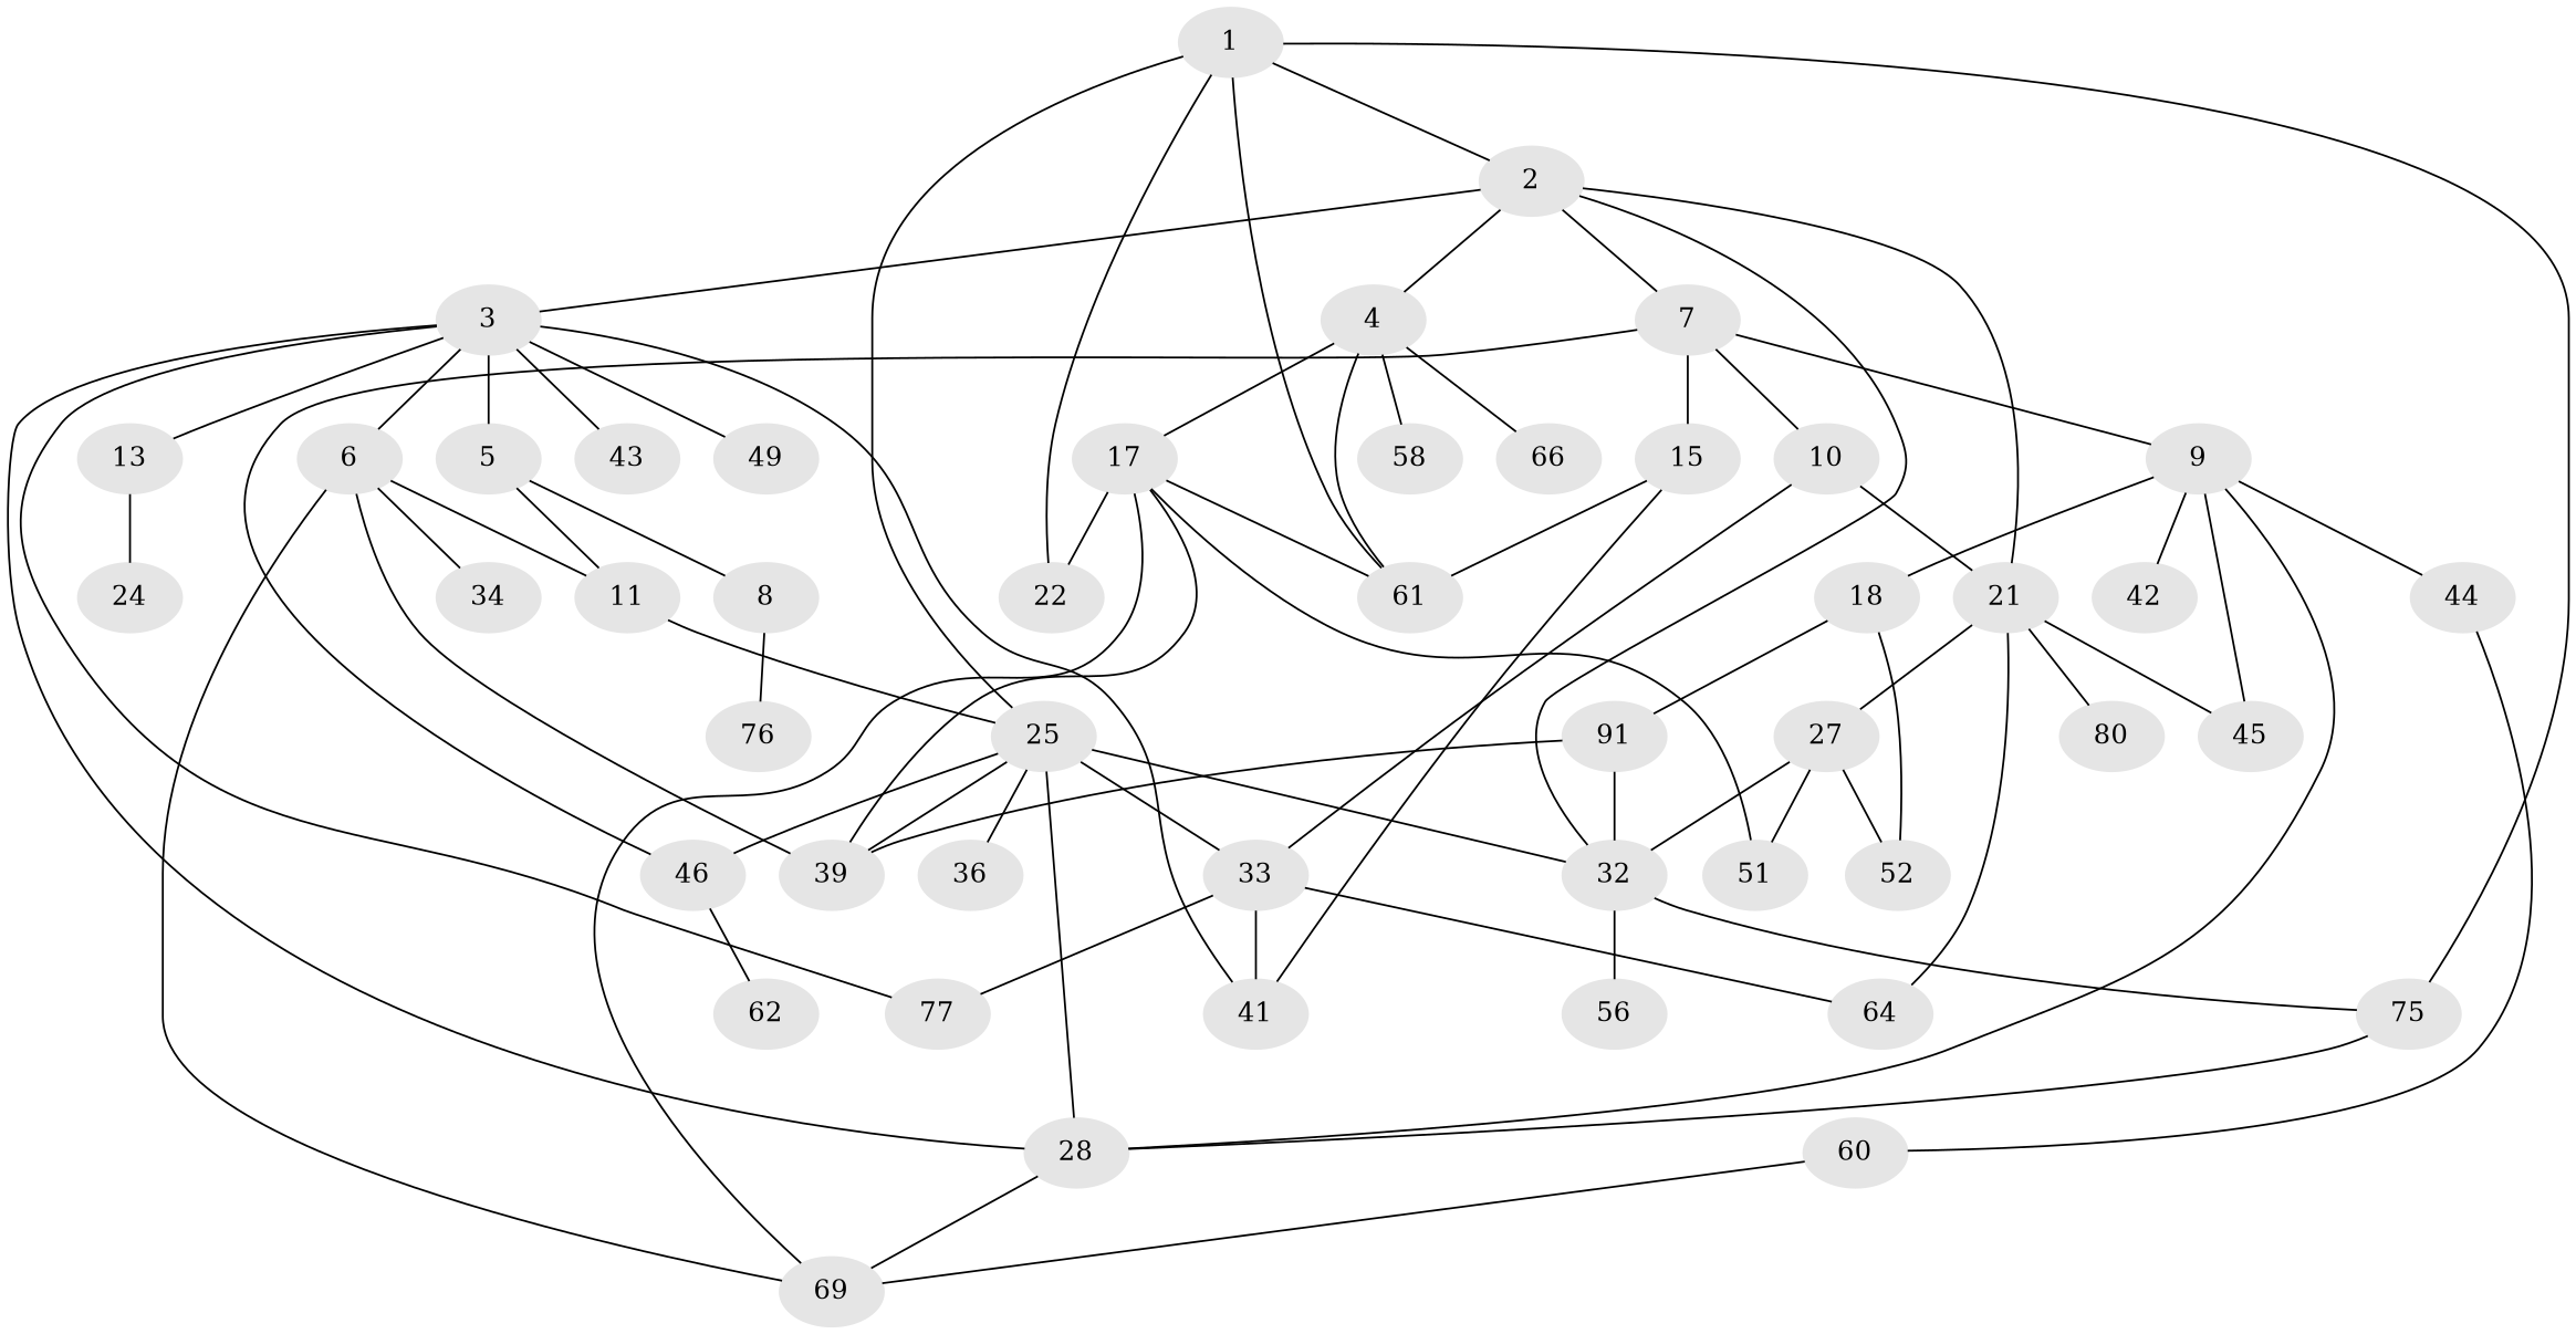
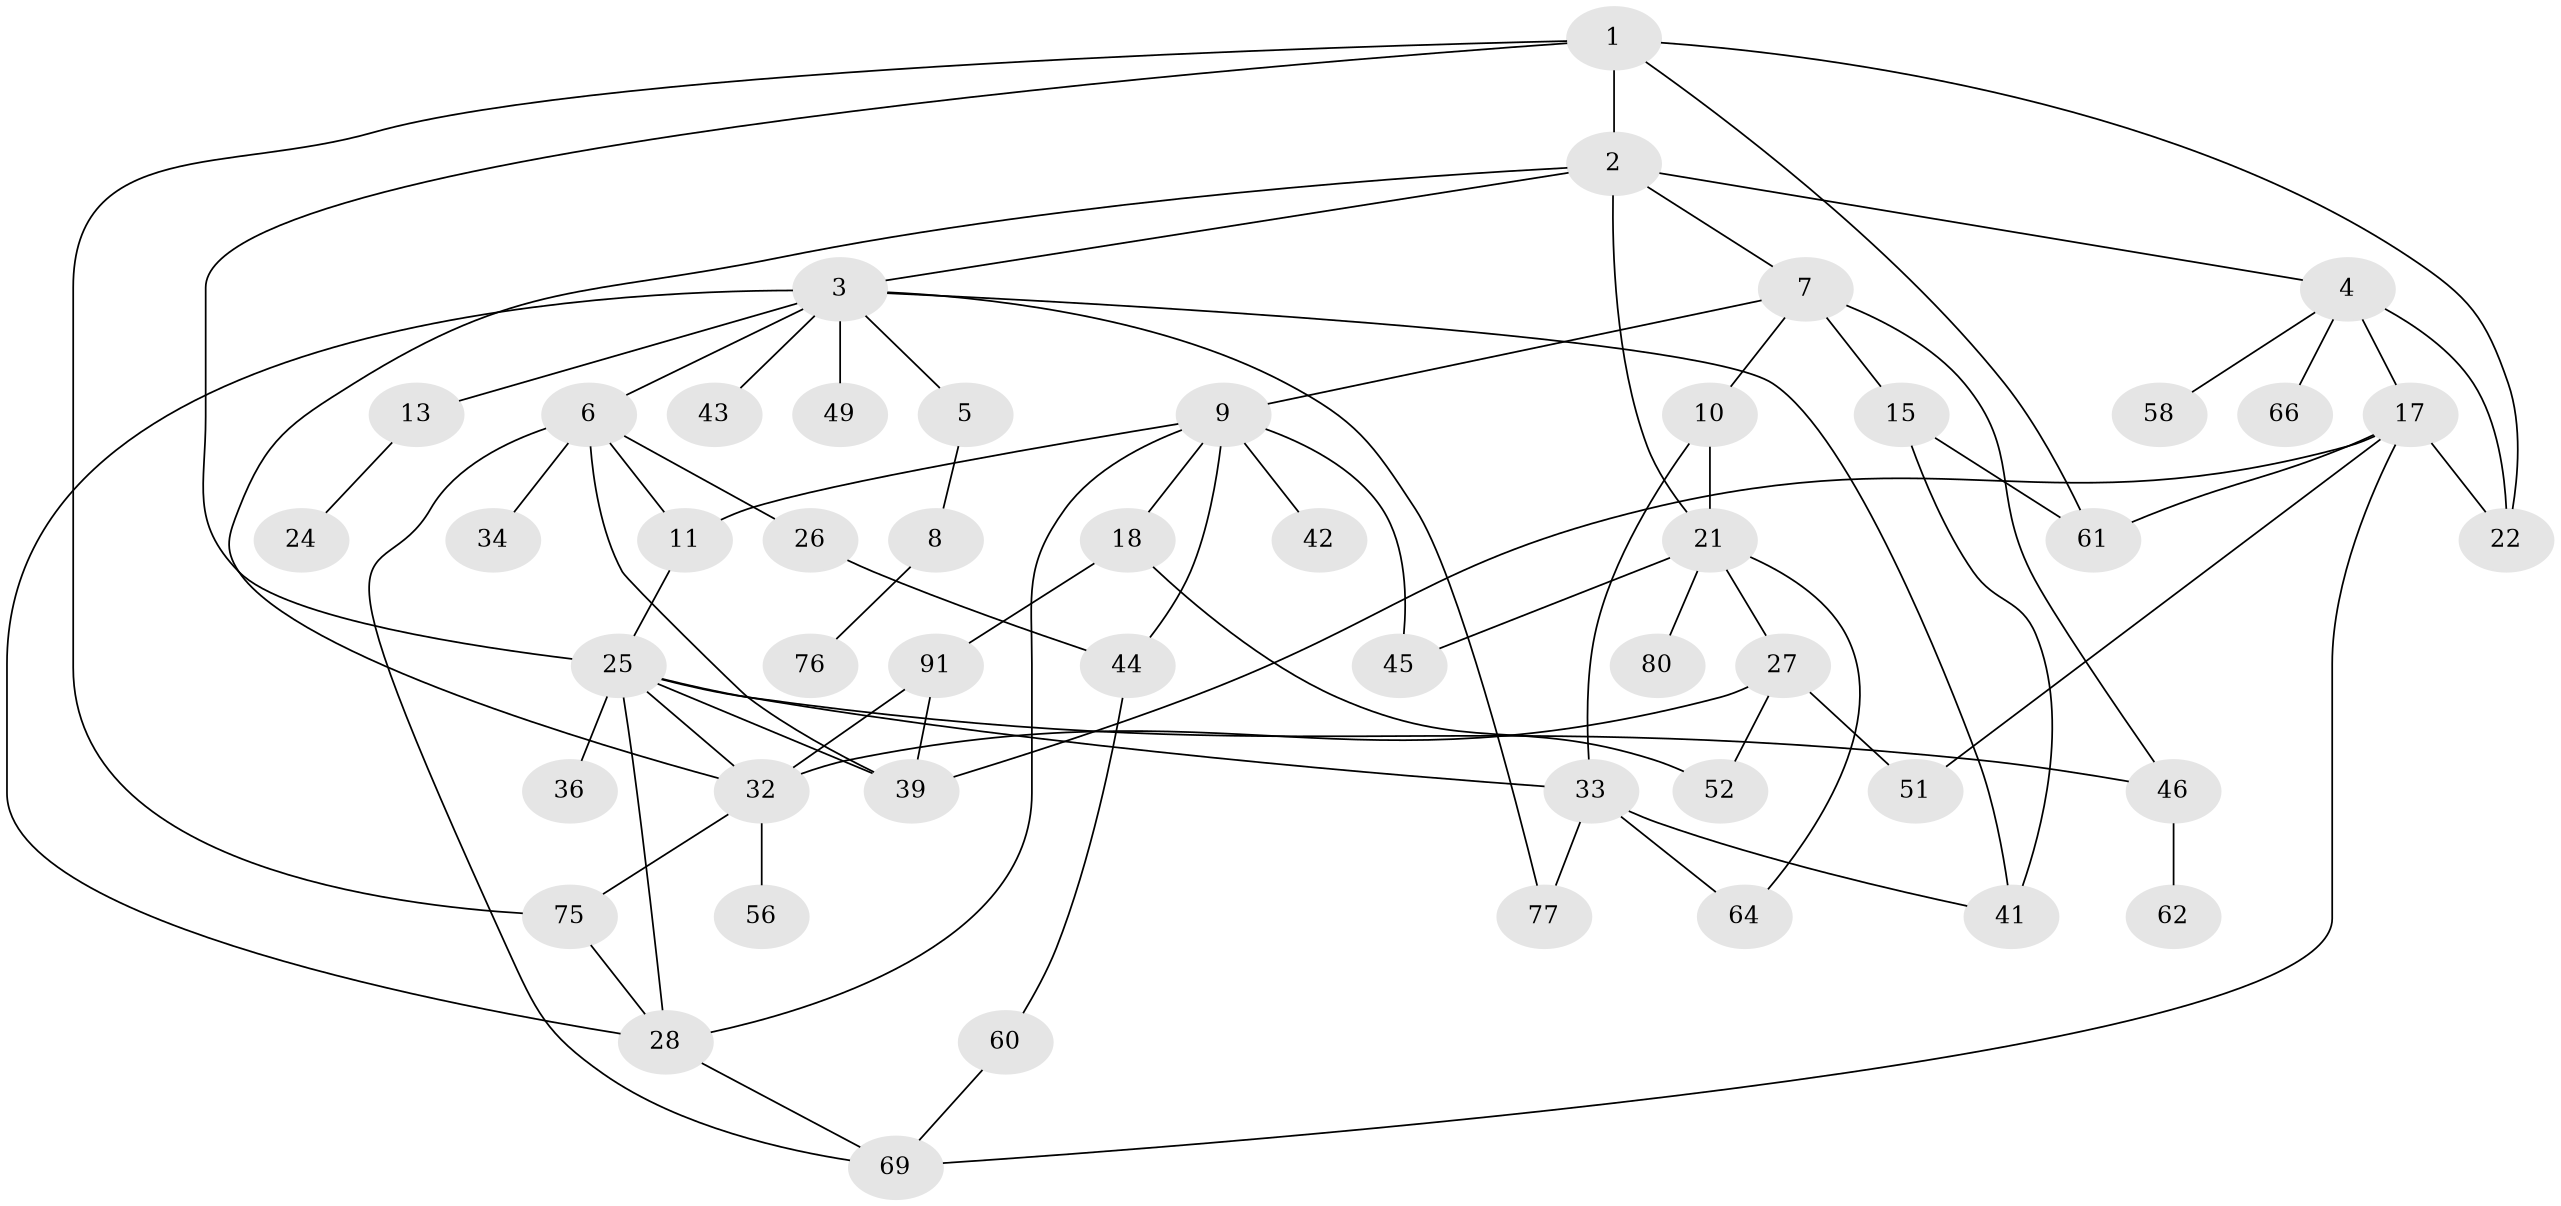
  graph {
    node [color=gray90 style=filled]
    1 [super="+48"]
    2 [super="+19"]
    22
    25 [super="+59"]
    61
    75
    3 [super="+37"]
    4 [super="+63"]
    7 [super="+29"]
    21 [super="+30"]
    32 [super="+55"]
    8 [super="+35"]
    5
    46
    28 [super="+67"]
    39 [super="+71"]
    33 [super="+47"]
    36 [super="+53"]
    6 [super="+54"]
    13 [super="+14"]
    41 [super="+72"]
    43
    49
    77
    17 [super="+65"]
    58
    66
    9 [super="+12"]
    10 [super="+20"]
    15 [super="+38"]
    45 [super="+74"]
    27 [super="+40"]
    64
    n34 [label=80]
    56
    62
    11 [super="+16"]
+   26 [super="+68"]
    34
    69
    24
    51
    76
    44 [super="+57"]
    18 [super="+73"]
    42
    n47 [label=91]
    52
    60
    1 -- 2
    1 -- 22
    1 -- 25
    1 -- 61
    1 -- 75
    2 -- 3
    2 -- 4
    2 -- 7
    2 -- 21
    2 -- 32
    25 -- 32
    25 -- 46
    25 -- 28
    25 -- 39
    25 -- 33
    25 -- 36
    75 -- 28
    3 -- 5
    3 -- 28
    3 -- 6
    3 -- 13
    3 -- 41
    3 -- 43
    3 -- 49
    3 -- 77
-   4 -- 61
+   4 -- 22
    4 -- 17 [weight=2]
    4 -- 58
    4 -- 66
    7 -- 46
    7 -- 9
    7 -- 10
    7 -- 15 [weight=2]
    21 -- 45
    21 -- 27
    21 -- 64
    21 -- n34
    32 -- 75
    32 -- 56
    8 -- 76
    5 -- 8
    46 -- 62
    28 -- 69
    33 -- 41
    33 -- 77
    33 -- 64
    6 -- 39
    6 -- 11
+   6 -- 26
    6 -- 34
    6 -- 69
    13 -- 24
    17 -- 22
    17 -- 61
    17 -- 39
    17 -- 69
    17 -- 51
    9 -- 28
    9 -- 45
-   5 -- 11
+   9 -- 11
    9 -- 44
    9 -- 18
    9 -- 42
    10 -- 21
    10 -- 33
    15 -- 61
    15 -- 41
    27 -- 32
    27 -- 51
    27 -- 52
    11 -- 25
+   26 -- 44
    44 -- 60
    18 -- n47
    18 -- 52
    n47 -- 32
    n47 -- 39
    60 -- 69
  }
